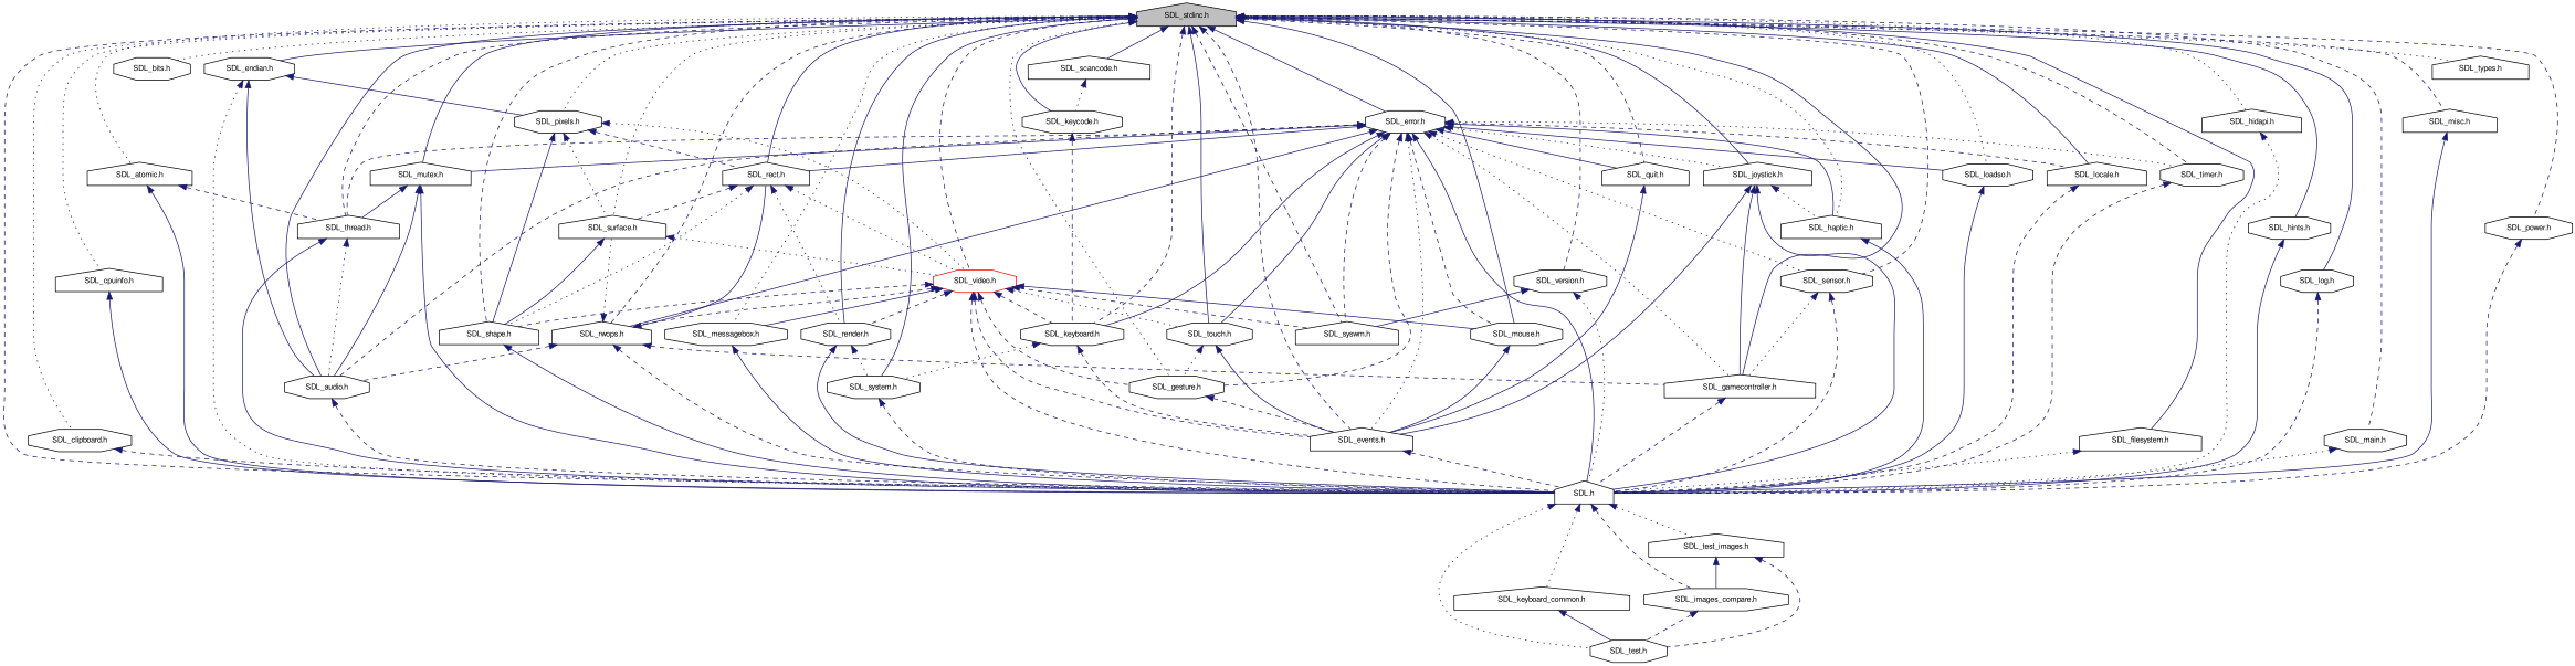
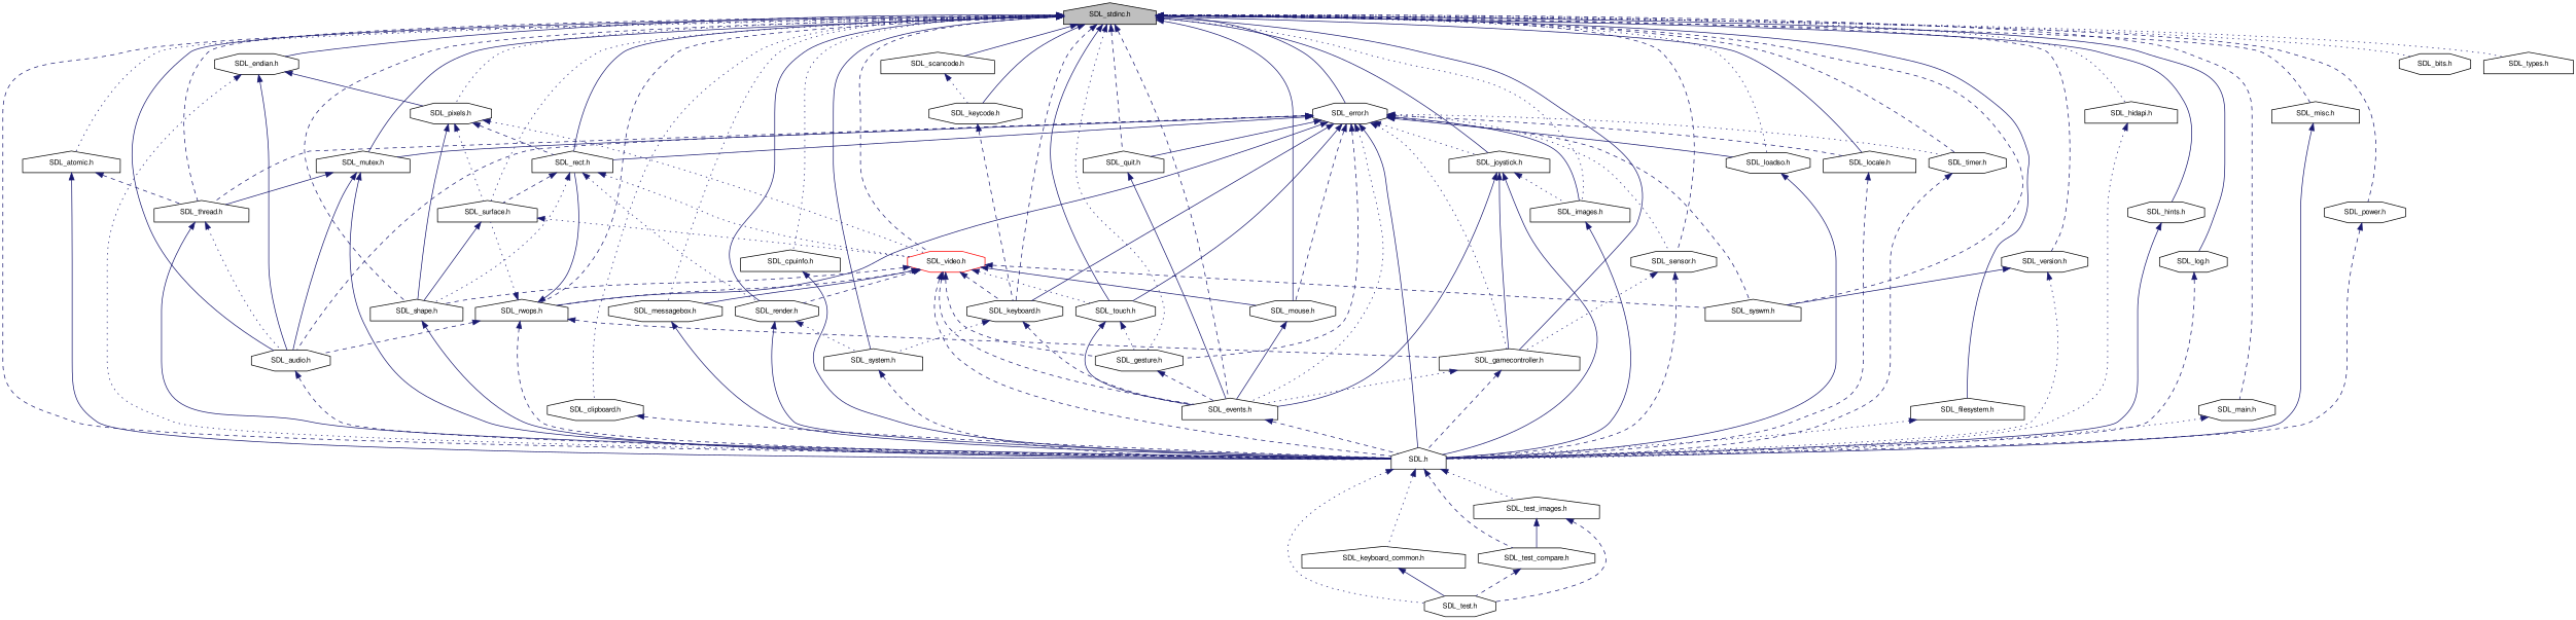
  digraph {
    node [color=black fillcolor=white fontname=FreeSans fontsize=10 shape=house style=filled]
    edge [color=midnightblue dir=back fontname=FreeSans fontsize=10 labelfontname=FreeSans labelfontsize=10 style=solid]
    n1 [fillcolor=grey75 fontcolor=black height=0.2 label="SDL_stdinc.h" width=0.4]
    n2 [height=0.2 label="SDL.h" width=0.4]
    n3 [height=0.2 label="SDL_atomic.h" width=0.4]
    n4 [height=0.2 label="SDL_thread.h" width=0.4]
    n5 [height=0.2 label="SDL_audio.h" shape=octagon width=0.4]
    n6 [height=0.2 label="SDL_bits.h" shape=octagon width=0.4]
    n7 [height=0.2 label="SDL_clipboard.h" shape=octagon width=0.4]
    n8 [height=0.2 label="SDL_cpuinfo.h" width=0.4]
    n9 [height=0.2 label="SDL_endian.h" shape=octagon width=0.4]
    n10 [height=0.2 label="SDL_pixels.h" shape=octagon width=0.4]
    n11 [height=0.2 label="SDL_rect.h" width=0.4]
    n12 [height=0.2 label="SDL_render.h" shape=octagon width=0.4]
-   n13 [height=0.2 label="SDL_system.h" shape=octagon width=0.4]
+   n13 [height=0.2 label="SDL_system.h" width=0.4]
    n14 [height=0.2 label="SDL_shape.h" width=0.4]
    n15 [height=0.2 label="SDL_surface.h" width=0.4]
    n16 [color=red height=0.2 label="SDL_video.h" shape=octagon width=0.4]
    n17 [height=0.2 label="SDL_events.h" width=0.4]
    n18 [height=0.2 label="SDL_gesture.h" shape=octagon width=0.4]
    n19 [height=0.2 label="SDL_keyboard.h" shape=octagon width=0.4]
    n20 [height=0.2 label="SDL_messagebox.h" shape=octagon width=0.4]
    n21 [height=0.2 label="SDL_mouse.h" shape=octagon width=0.4]
    n22 [height=0.2 label="SDL_syswm.h" width=0.4]
    n23 [height=0.2 label="SDL_touch.h" shape=octagon width=0.4]
    n24 [height=0.2 label="SDL_error.h" shape=octagon width=0.4]
    n25 [height=0.2 label="SDL_gamecontroller.h" width=0.4]
-   n26 [height=0.2 label="SDL_haptic.h" width=0.4]
+   n26 [height=0.2 label="SDL_images.h" width=0.4]
    n27 [height=0.2 label="SDL_joystick.h" width=0.4]
    n28 [height=0.2 label="SDL_loadso.h" shape=octagon width=0.4]
    n29 [height=0.2 label="SDL_locale.h" width=0.4]
    n30 [height=0.2 label="SDL_mutex.h" width=0.4]
    n31 [height=0.2 label="SDL_quit.h" width=0.4]
    n32 [height=0.2 label="SDL_rwops.h" width=0.4]
    n33 [height=0.2 label="SDL_sensor.h" shape=octagon width=0.4]
    n34 [height=0.2 label="SDL_timer.h" shape=octagon width=0.4]
    n35 [height=0.2 label="SDL_filesystem.h" width=0.4]
    n36 [height=0.2 label="SDL_hidapi.h" width=0.4]
    n37 [height=0.2 label="SDL_hints.h" shape=octagon width=0.4]
    n38 [height=0.2 label="SDL_keycode.h" shape=octagon width=0.4]
    n39 [height=0.2 label="SDL_log.h" shape=octagon width=0.4]
    n40 [height=0.2 label="SDL_main.h" shape=octagon width=0.4]
    n41 [height=0.2 label="SDL_misc.h" width=0.4]
    n42 [height=0.2 label="SDL_power.h" shape=octagon width=0.4]
    n43 [height=0.2 label="SDL_scancode.h" width=0.4]
    n44 [height=0.2 label="SDL_types.h" width=0.4]
    n45 [height=0.2 label="SDL_version.h" shape=octagon width=0.4]
    n46 [height=0.2 label="SDL_test.h" shape=octagon width=0.4]
    n47 [height=0.2 label="SDL_keyboard_common.h" width=0.4]
-   n48 [height=0.2 label="SDL_images_compare.h" shape=octagon width=0.4]
+   n48 [height=0.2 label="SDL_test_compare.h" shape=octagon width=0.4]
    n49 [height=0.2 label="SDL_test_images.h" width=0.4]
    n1 -> n2 [style=dashed]
    n1 -> n3 [style=dotted]
    n1 -> n4 [style=dashed]
    n1 -> n5
    n1 -> n6 [style=dotted]
    n1 -> n7 [style=dotted]
    n1 -> n8 [style=dotted]
    n1 -> n9
    n1 -> n10 [style=dotted]
    n1 -> n11
    n1 -> n12
    n1 -> n13
    n1 -> n14 [style=dashed]
    n1 -> n15 [style=dotted]
    n1 -> n16 [style=dashed]
    n1 -> n17 [style=dashed]
    n1 -> n18 [style=dotted]
    n1 -> n19 [style=dashed]
    n1 -> n20 [style=dotted]
    n1 -> n21
    n1 -> n22 [style=dashed]
    n1 -> n23
    n1 -> n24
    n1 -> n25
    n1 -> n26 [style=dotted]
    n1 -> n27
    n1 -> n28 [style=dotted]
    n1 -> n29
    n1 -> n30
    n1 -> n31 [style=dashed]
    n1 -> n32 [style=dashed]
    n1 -> n33 [style=dashed]
    n1 -> n34 [style=dashed]
    n1 -> n35
    n1 -> n36 [style=dotted]
    n1 -> n37
    n1 -> n38
    n1 -> n39
    n1 -> n40 [style=dashed]
    n1 -> n41 [style=dashed]
    n1 -> n42 [style=dashed]
    n1 -> n43
    n1 -> n44 [style=dotted]
    n1 -> n45 [style=dashed]
    n2 -> n46 [style=dotted]
    n2 -> n47 [style=dotted]
    n2 -> n48 [style=dashed]
    n2 -> n49 [style=dotted]
    n3 -> n2
    n3 -> n4 [style=dashed]
    n4 -> n2
    n4 -> n5 [style=dotted]
    n5 -> n2 [style=dashed]
    n7 -> n2 [style=dashed]
    n8 -> n2
    n9 -> n2 [style=dotted]
    n9 -> n5
    n9 -> n10
    n10 -> n11 [style=dashed]
    n10 -> n14
    n10 -> n15 [style=dotted]
    n10 -> n16 [style=dotted]
    n11 -> n12 [style=dotted]
    n11 -> n14 [style=dotted]
    n11 -> n15 [style=dashed]
    n11 -> n16 [style=dotted]
    n12 -> n2
    n12 -> n13 [style=dotted]
    n13 -> n2 [style=dashed]
    n14 -> n2
    n15 -> n14
    n15 -> n16 [style=dotted]
    n16 -> n2 [style=dashed]
    n16 -> n12 [style=dashed]
    n16 -> n14 [style=dashed]
    n16 -> n17 [style=dashed]
    n16 -> n18 [style=dashed]
    n16 -> n19 [style=dashed]
    n16 -> n20
    n16 -> n21
    n16 -> n22 [style=dashed]
    n16 -> n23 [style=dotted]
    n16 -> n32 [style=dashed]
    n17 -> n2 [style=dashed]
    n18 -> n17 [style=dashed]
    n19 -> n13 [style=dotted]
    n19 -> n17 [style=dashed]
    n20 -> n2
    n21 -> n17
    n23 -> n17
    n23 -> n18 [style=dotted]
    n24 -> n2
    n24 -> n4 [style=dashed]
    n24 -> n5 [style=dashed]
    n24 -> n11
    n24 -> n17 [style=dotted]
    n24 -> n18 [style=dashed]
    n24 -> n19
    n24 -> n21 [style=dashed]
    n24 -> n22 [style=dashed]
    n24 -> n23
    n24 -> n25 [style=dotted]
    n24 -> n26
    n24 -> n27 [style=dotted]
    n24 -> n28
    n24 -> n29 [style=dashed]
    n24 -> n30
    n24 -> n31
    n24 -> n32
    n24 -> n33 [style=dotted]
    n24 -> n34 [style=dotted]
    n25 -> n2 [style=dashed]
+   n25 -> n17 [style=dotted]
    n26 -> n2
    n27 -> n2
    n27 -> n17
    n27 -> n25
    n27 -> n26 [style=dotted]
    n28 -> n2
    n29 -> n2 [style=dashed]
    n30 -> n2
    n30 -> n4
    n30 -> n5
    n31 -> n17
    n32 -> n2 [style=dashed]
    n32 -> n5 [style=dashed]
    n32 -> n11
    n32 -> n15 [style=dotted]
    n32 -> n25 [style=dashed]
    n33 -> n2 [style=dashed]
    n33 -> n25 [style=dotted]
    n34 -> n2 [style=dashed]
    n35 -> n2 [style=dotted]
    n36 -> n2 [style=dotted]
    n37 -> n2
    n38 -> n19 [style=dashed]
    n39 -> n2 [style=dashed]
    n40 -> n2 [style=dotted]
    n41 -> n2
    n42 -> n2 [style=dashed]
    n43 -> n38 [style=dotted]
    n45 -> n2 [style=dotted]
    n45 -> n22
    n47 -> n46
    n48 -> n46 [style=dashed]
    n49 -> n46 [style=dashed]
    n49 -> n48
  }
